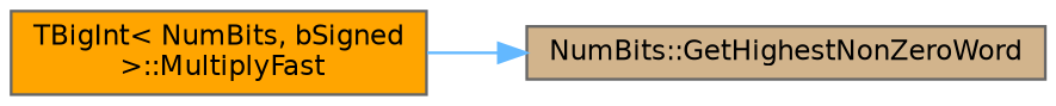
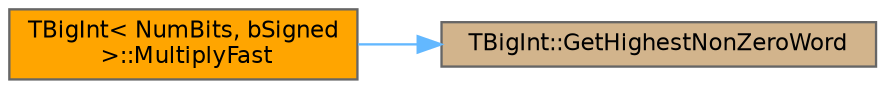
  digraph {
    rankdir=RL
    node [fontname=Helvetica fontsize=10 shape=box style=filled]
-   n1 [color=gray40 fillcolor=tan fontcolor=black height=0.2 label="NumBits::GetHighestNonZeroWord" width=0.4]
+   n1 [color=gray40 fillcolor=tan fontcolor=black height=0.2 label="TBigInt::GetHighestNonZeroWord" width=0.4]
    n2 [color=grey40 fillcolor=orange height=0.2 label="TBigInt\< NumBits, bSigned\l \>::MultiplyFast" width=0.4]
    n1 -> n2 [color=steelblue1 dir=back fontname=Helvetica fontsize=10 labelfontname=Helvetica labelfontsize=10 style=solid]
  }
